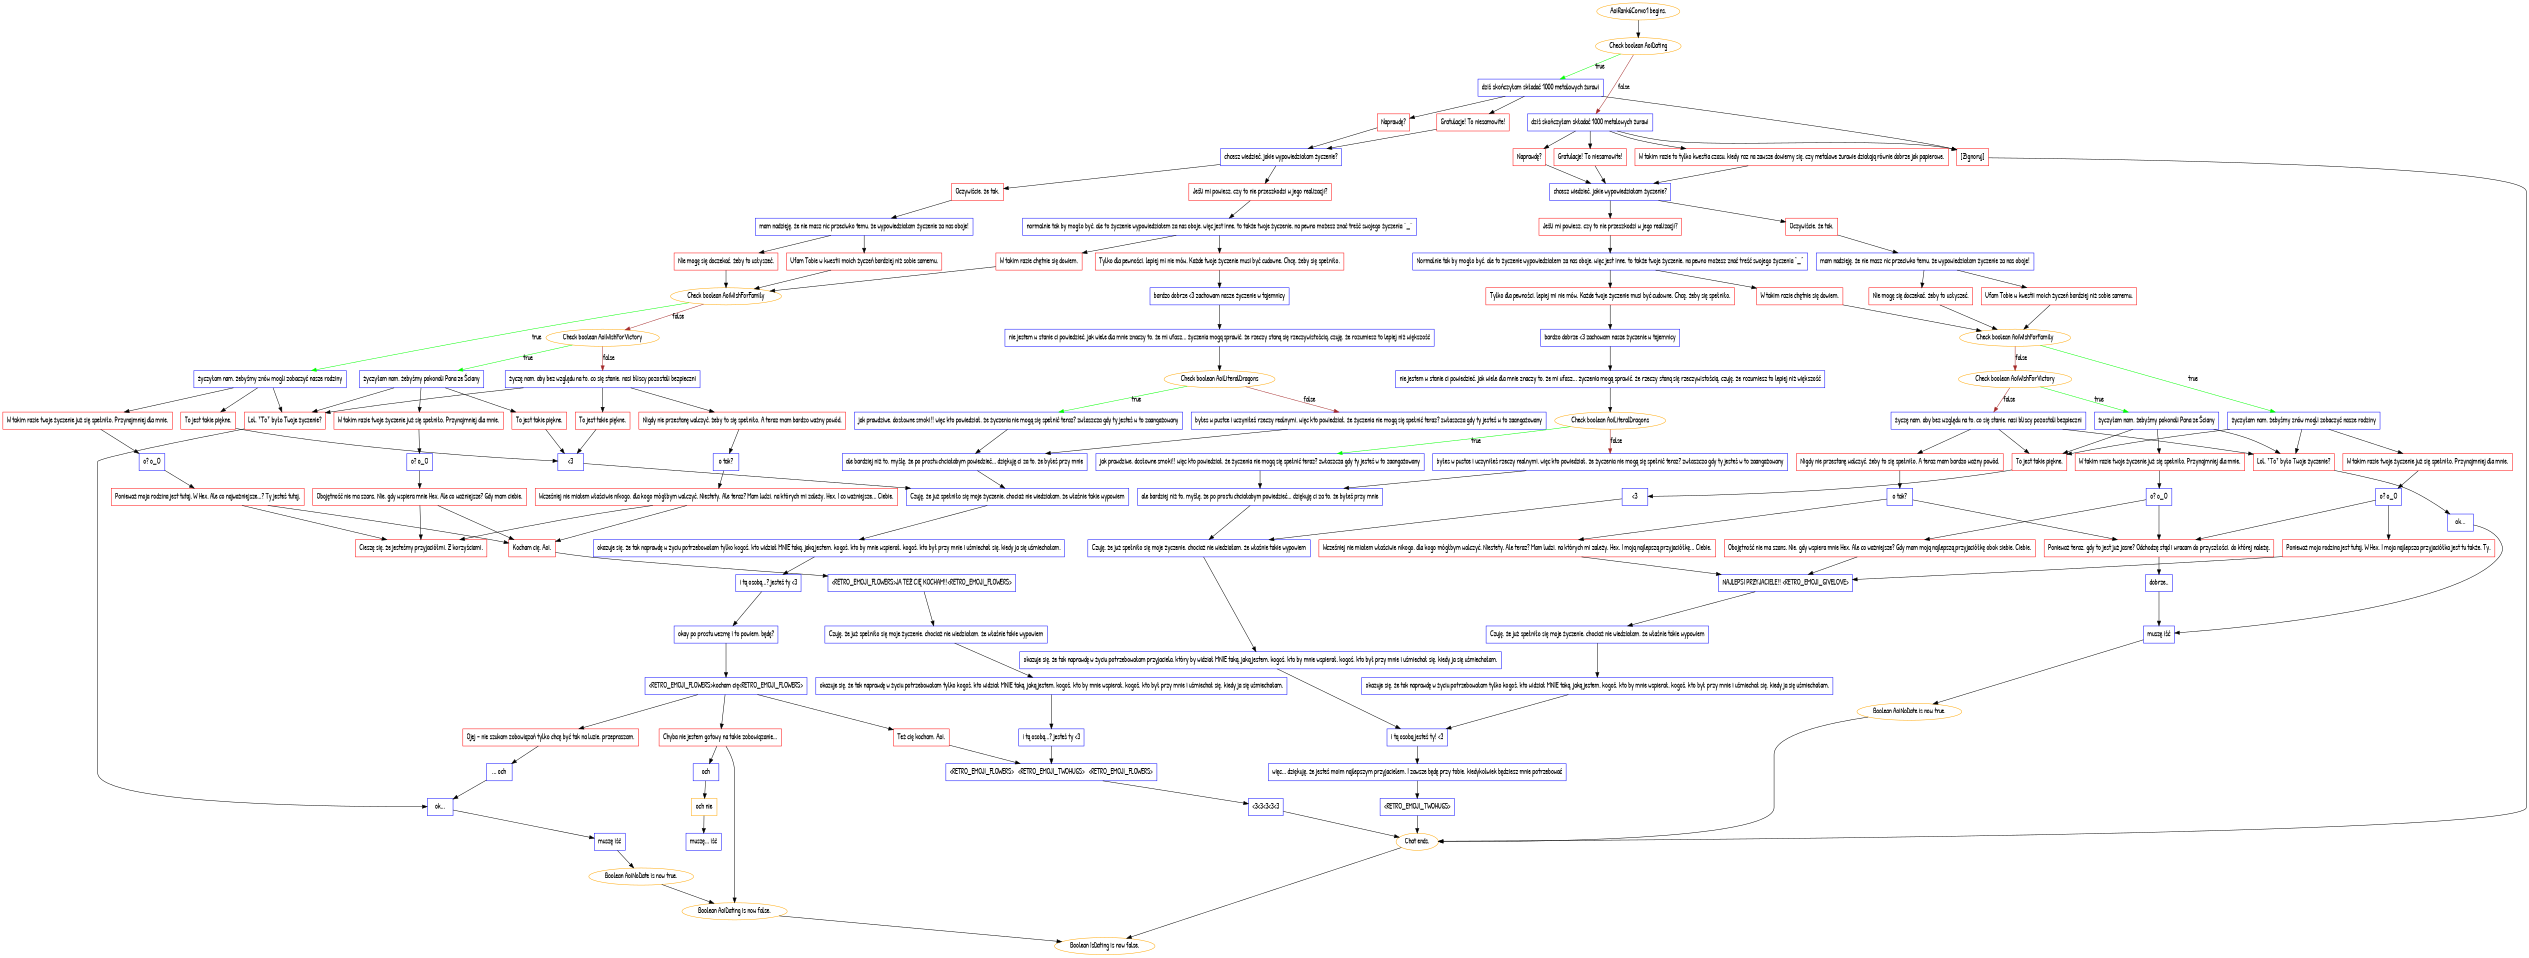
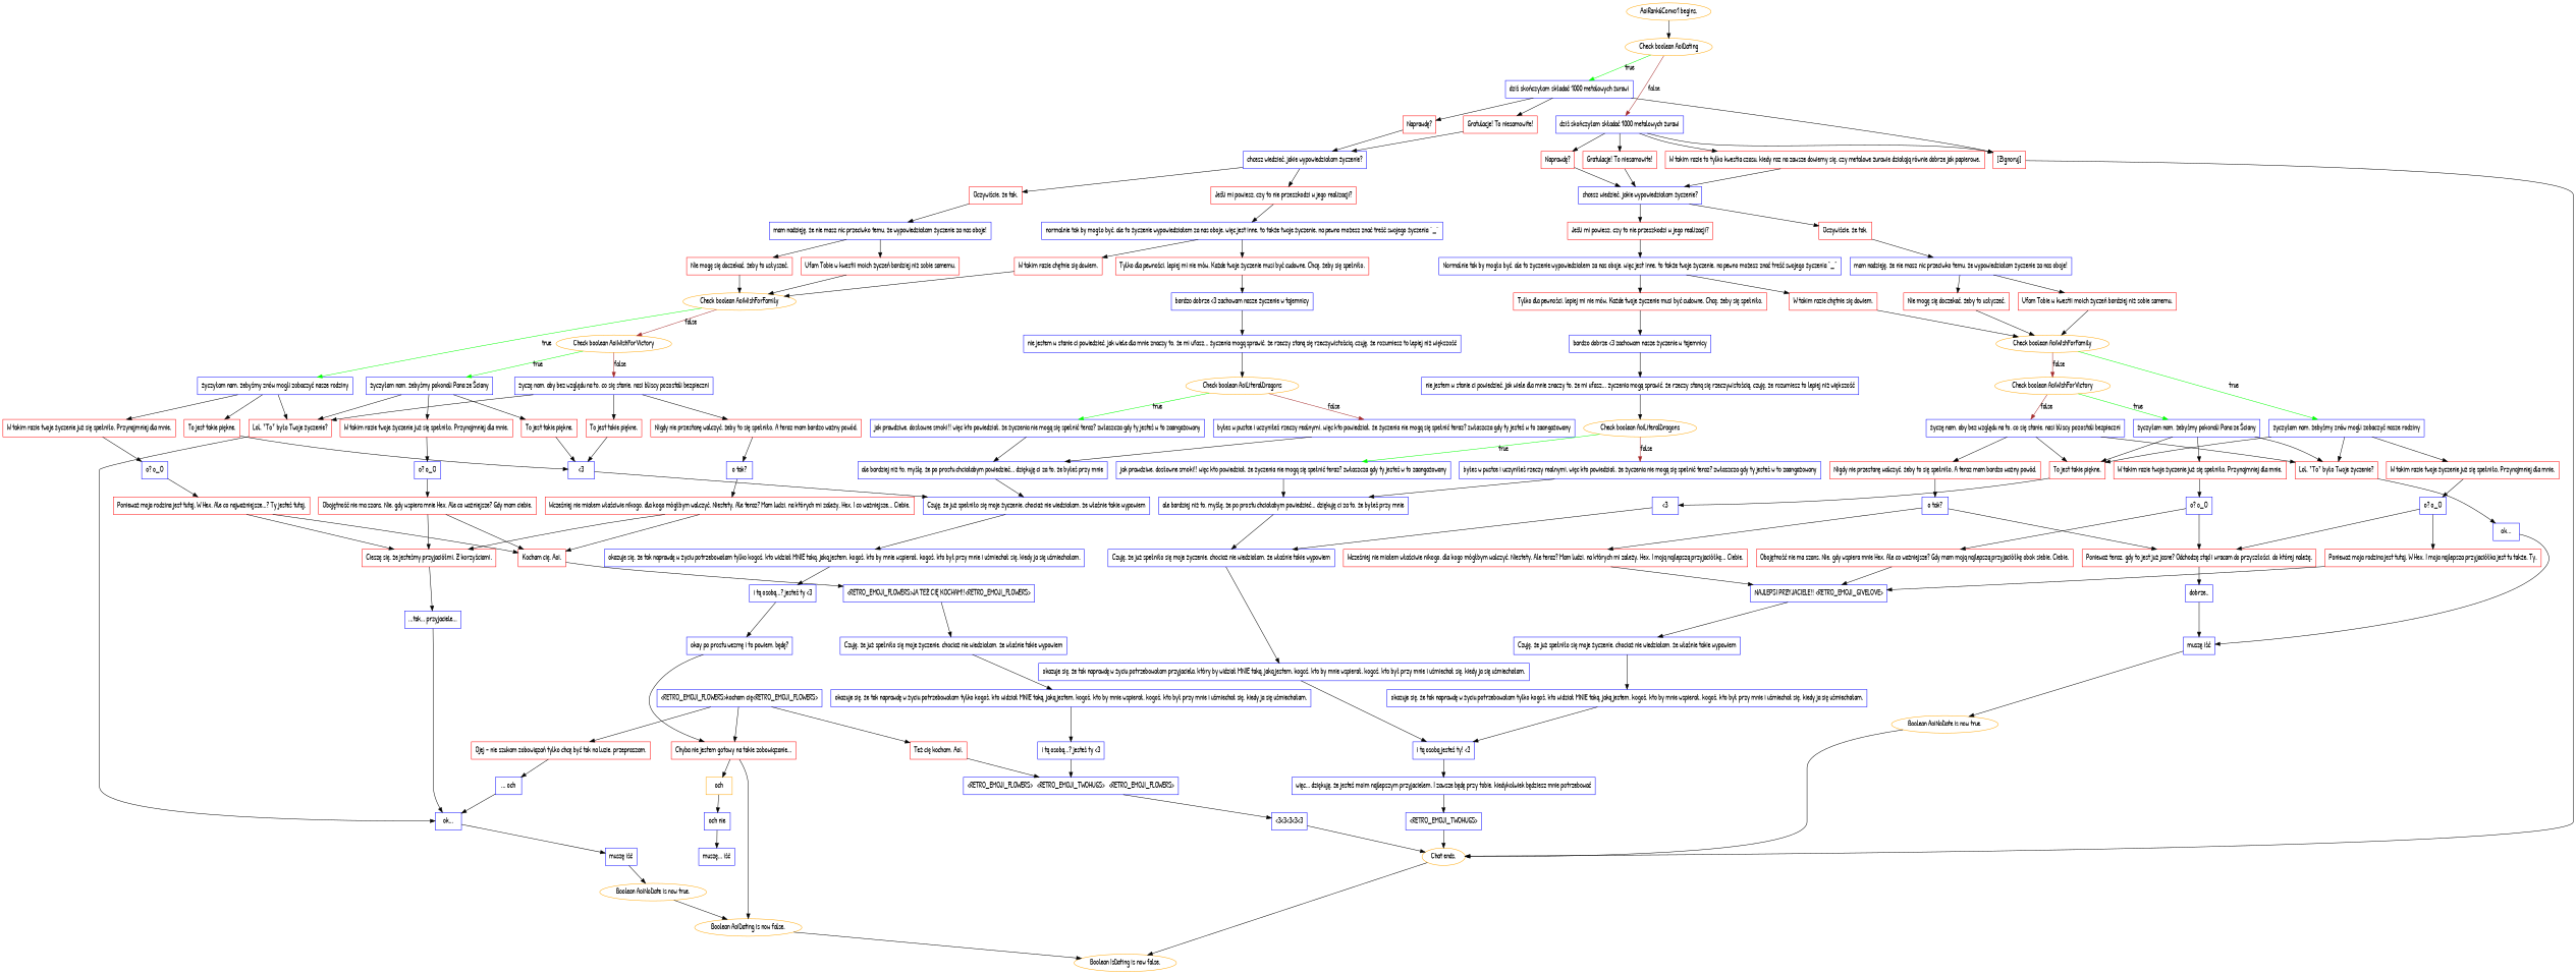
  digraph {
    fontname="Patrick Hand"
    node [color=blue fontname="Patrick Hand" shape=box]
    edge [fontname="Patrick Hand"]
    "AoiRank6Convo1 begins." [color=orange shape=""]
    n2 [color=orange label="Check boolean AoiDating" shape=""]
    n3 [label="dziś skończyłam składać 1000 metalowych żurawi"]
    n4 [label="dziś skończyłam składać 1000 metalowych żurawi"]
    n5 [color=red label="Naprawdę?"]
    n6 [color=red label="Gratulacje! To niesamowite!"]
    n7 [color=red label="[Zignoruj]"]
    n8 [color=red label="W takim razie to tylko kwestia czasu, kiedy raz na zawsze dowiemy się, czy metalowe żurawie działają równie dobrze jak papierowe."]
    n9 [color=red label="Naprawdę?"]
    n10 [color=red label="Gratulacje! To niesamowite!"]
    n11 [label="chcesz wiedzieć, jakie wypowiedziałam życzenie?"]
    "Chat ends." [color=orange shape=""]
    n13 [label="chcesz wiedzieć, jakie wypowiedziałam życzenie?"]
    n14 [color=red label="Jeśli mi powiesz, czy to nie przeszkodzi w jego realizacji?"]
    n15 [color=red label="Oczywiście, że tak."]
    n16 [color=orange label="Boolean IsDating is now false." shape=""]
    n17 [color=red label="Jeśli mi powiesz, czy to nie przeszkodzi w jego realizacji?"]
    n18 [color=red label="Oczywiście, że tak."]
    n19 [label="normalnie tak by mogło być, ale to życzenie wypowiedziałem za nas oboje, więc jest inne. to także twoje życzenie. na pewno możesz znać treść swojego życzenia ^_^"]
    n20 [label="mam nadzieję, że nie masz nic przeciwko temu, że wypowiedziałam życzenie za nas oboje!"]
    n21 [label="Normalnie tak by mogło być, ale to życzenie wypowiedziałem za nas oboje, więc jest inne. to także twoje życzenie. na pewno możesz znać treść swojego życzenia ^_^"]
    n22 [label="mam nadzieję, że nie masz nic przeciwko temu, że wypowiedziałam życzenie za nas oboje!"]
    n23 [color=red label="Tylko dla pewności, lepiej mi nie mów. Każde twoje życzenie musi być cudowne. Chcę, żeby się spełniło."]
    n24 [color=red label="W takim razie chętnie się dowiem."]
    n25 [color=red label="Ufam Tobie w kwestii moich życzeń bardziej niż sobie samemu."]
    n26 [color=red label="Nie mogę się doczekać, żeby to usłyszeć."]
    n27 [color=red label="Tylko dla pewności, lepiej mi nie mów. Każde twoje życzenie musi być cudowne. Chcę, żeby się spełniło."]
    n28 [color=red label="W takim razie chętnie się dowiem."]
    n29 [color=red label="Ufam Tobie w kwestii moich życzeń bardziej niż sobie samemu."]
    n30 [color=red label="Nie mogę się doczekać, żeby to usłyszeć."]
    n31 [label="bardzo dobrze <3 zachowam nasze życzenie w tajemnicy"]
    n32 [color=orange label="Check boolean AoiWishForFamily" shape=""]
    n33 [label="bardzo dobrze <3 zachowam nasze życzenie w tajemnicy"]
    n34 [color=orange label="Check boolean AoiWishForFamily" shape=""]
    n35 [label="nie jestem w stanie ci powiedzieć, jak wiele dla mnie znaczy to, że mi ufasz... życzenia mogą sprawić, że rzeczy staną się rzeczywistością. czuję, że rozumiesz to lepiej niż większość"]
    n36 [label="życzyłam nam, żebyśmy znów mogli zobaczyć nasze rodziny"]
    n37 [color=orange label="Check boolean AoiWishForVictory" shape=""]
    n38 [label="nie jestem w stanie ci powiedzieć, jak wiele dla mnie znaczy to, że mi ufasz... życzenia mogą sprawić, że rzeczy staną się rzeczywistością. czuję, że rozumiesz to lepiej niż większość"]
    n39 [label="życzyłam nam, żebyśmy znów mogli zobaczyć nasze rodziny"]
    n40 [color=orange label="Check boolean AoiWishForVictory" shape=""]
    n41 [color=orange label="Check boolean AoiLiteralDragons" shape=""]
    n42 [color=red label="W takim razie twoje życzenie już się spełniło. Przynajmniej dla mnie."]
    n43 [color=red label="To jest takie piękne."]
    n44 [color=red label="Lol. *To* było Twoje życzenie?"]
    n45 [label="życzyłam nam, żebyśmy pokonali Pana ze Ściany"]
    n46 [label="życzę nam, aby bez względu na to, co się stanie, nasi bliscy pozostali bezpieczni"]
    n47 [color=orange label="Check boolean AoiLiteralDragons" shape=""]
    n48 [color=red label="W takim razie twoje życzenie już się spełniło. Przynajmniej dla mnie."]
    n49 [color=red label="To jest takie piękne."]
    n50 [color=red label="Lol. *To* było Twoje życzenie?"]
    n51 [label="życzyłam nam, żebyśmy pokonali Pana ze Ściany"]
    n52 [label="życzę nam, aby bez względu na to, co się stanie, nasi bliscy pozostali bezpieczni"]
    n53 [label="jak prawdziwe, dosłowne smoki!! więc kto powiedział, że życzenia nie mogą się spełnić teraz? zwłaszcza gdy ty jesteś w to zaangażowany"]
    n54 [label="byłes w pustce i uczyniłeś rzeczy realnymi. więc kto powiedział, że życzenia nie mogą się spełnić teraz? zwłaszcza gdy ty jesteś w to zaangażowany"]
    n55 [label="o? o_O"]
    n56 [label="<3"]
    n57 [label="ok..."]
    n58 [color=red label="W takim razie twoje życzenie już się spełniło. Przynajmniej dla mnie."]
    n59 [color=red label="To jest takie piękne."]
    n60 [color=red label="Nigdy nie przestanę walczyć, żeby to się spełniło. A teraz mam bardzo ważny powód."]
    n61 [color=red label="To jest takie piękne."]
    n62 [label="jak prawdziwe, dosłowne smoki!! więc kto powiedział, że życzenia nie mogą się spełnić teraz? zwłaszcza gdy ty jesteś w to zaangażowany"]
    n63 [label="byłes w pustce i uczyniłeś rzeczy realnymi. więc kto powiedział, że życzenia nie mogą się spełnić teraz? zwłaszcza gdy ty jesteś w to zaangażowany"]
    n64 [label="o? o_O"]
    n65 [label="<3"]
    n66 [label="ok..."]
    n67 [color=red label="W takim razie twoje życzenie już się spełniło. Przynajmniej dla mnie."]
    n68 [color=red label="Nigdy nie przestanę walczyć, żeby to się spełniło. A teraz mam bardzo ważny powód."]
    n69 [label="ale bardziej niż to, myślę, że po prostu chciałabym powiedzieć... dziękuję ci za to, że byłeś przy mnie"]
    n70 [color=red label="Ponieważ moja rodzina jest tutaj. W Hex. Ale co najważniejsze...? Ty jesteś tutaj."]
    n71 [label="Czuję, że już spełniło się moje życzenie, chociaż nie wiedziałam, że właśnie takie wypowiem"]
    n72 [label="muszę iść"]
    n73 [label="o? o_O"]
    n74 [label="o tak?"]
    n75 [label="ale bardziej niż to, myślę, że po prostu chciałabym powiedzieć... dziękuję ci za to, że byłeś przy mnie"]
    n76 [color=red label="Ponieważ moja rodzina jest tutaj. W Hex. I moja najlepsza przyjaciółka jest tu także. Ty."]
    n77 [color=red label="Ponieważ teraz, gdy to jest już jasne? Odchodzę stąd i wracam do przyszłości, do której należę."]
    n78 [label="Czuję, że już spełniło się moje życzenie, chociaż nie wiedziałam, że właśnie takie wypowiem"]
    n79 [label="muszę iść"]
    n80 [label="o? o_O"]
    n81 [label="o tak?"]
    n82 [color=red label="Kocham cię, Aoi."]
    n83 [color=red label="Cieszę się, że jesteśmy przyjaciółmi. Z korzyściami."]
    n84 [label="okazuje się, że tak naprawdę w życiu potrzebowałam tylko kogoś, kto widział MNIE taką, jaką jestem. kogoś, kto by mnie wspierał. kogoś, kto był przy mnie i uśmiechał się, kiedy ja się uśmiechałam."]
    n85 [color=orange label="Boolean AoiNoDate is now true." shape=""]
    n86 [color=red label="Obojętność nie ma szans. Nie, gdy wspiera mnie Hex. Ale co ważniejsze? Gdy mam ciebie."]
    n87 [color=red label="Wcześniej nie miałem właściwie nikogo, dla kogo mógłbym walczyć. Niestety. Ale teraz? Mam ludzi, na których mi zależy. Hex. I co ważniejsze... Ciebie."]
    n88 [label="NAJLEPSI PRZYJACIELE!! <RETRO_EMOJI_GIVELOVE>"]
    n89 [label="dobrze.."]
    n90 [label="okazuje się, że tak naprawdę w życiu potrzebowałam przyjaciela, który by widział MNIE taką, jaką jestem. kogoś, kto by mnie wspierał. kogoś, kto był przy mnie i uśmiechał się, kiedy ja się uśmiechałam."]
    n91 [color=orange label="Boolean AoiNoDate is now true." shape=""]
    n92 [color=red label="Obojętność nie ma szans. Nie, gdy wspiera mnie Hex. Ale co ważniejsze? Gdy mam moją najlepszą przyjaciółkę obok siebie. Ciebie."]
    n93 [color=red label="Wcześniej nie miałem właściwie nikogo, dla kogo mógłbym walczyć. Niestety. Ale teraz? Mam ludzi, na których mi zależy. Hex. I moją najlepszą przyjaciółkę... Ciebie."]
    n94 [label="<RETRO_EMOJI_FLOWERS>JA TEŻ CIĘ KOCHAM!!<RETRO_EMOJI_FLOWERS>"]
+   n95 [label="...tak... przyjaciele..."]
    n96 [label="i tą osobą...? jesteś ty <3"]
    n97 [color=orange label="Boolean AoiDating is now false." shape=""]
    n98 [label="Czuję, że już spełniło się moje życzenie, chociaż nie wiedziałam, że właśnie takie wypowiem"]
    n99 [label="i tą osobą jesteś ty! <3"]
    n100 [label="Czuję, że już spełniło się moje życzenie, chociaż nie wiedziałam, że właśnie takie wypowiem"]
    n101 [label="okay po prostu wezmę i to powiem, będę?"]
    n102 [label="okazuje się, że tak naprawdę w życiu potrzebowałam tylko kogoś, kto widział MNIE taką, jaką jestem. kogoś, kto by mnie wspierał. kogoś, kto był przy mnie i uśmiechał się, kiedy ja się uśmiechałam."]
    n103 [label="więc... dziękuję, że jesteś moim najlepszym przyjacielem. I zawsze będę przy tobie, kiedykolwiek będziesz mnie potrzebować"]
    n104 [label="okazuje się, że tak naprawdę w życiu potrzebowałam tylko kogoś, kto widział MNIE taką, jaką jestem. kogoś, kto by mnie wspierał. kogoś, kto był przy mnie i uśmiechał się, kiedy ja się uśmiechałam."]
    n105 [label="<RETRO_EMOJI_FLOWERS>kocham cię<RETRO_EMOJI_FLOWERS>"]
    n106 [label="<RETRO_EMOJI_TWOHUGS>"]
    n107 [label="i tą osobą...? jesteś ty <3"]
    n108 [color=red label="Też cię kocham, Aoi."]
    n109 [color=red label="Chyba nie jestem gotowy na takie zobowiązanie..."]
    n110 [color=red label="Ojej - nie szukam zobowiązań tylko chcę być tak na luzie, przepraszam."]
    n111 [label="<RETRO_EMOJI_FLOWERS>   <RETRO_EMOJI_TWOHUGS>   <RETRO_EMOJI_FLOWERS>"]
-   n112 [label=och]
+   n112 [color=orange label=och]
    n113 [label="... och"]
    n114 [label="<3<3<3<3<3"]
-   n115 [color=orange label="och nie"]
+   n115 [label="och nie"]
    n116 [label="muszę... iść"]
    "AoiRank6Convo1 begins." -> n2
    n2 -> n3 [color=green label=true]
    n2 -> n4 [color=brown label=false]
    n3 -> n5
    n3 -> n6
    n3 -> n7
    n4 -> n7
    n4 -> n8
    n4 -> n9
    n4 -> n10
    n5 -> n11
    n6 -> n11
    n7 -> "Chat ends."
    n8 -> n13
    n9 -> n13
    n10 -> n13
    n11 -> n14
    n11 -> n15
    "Chat ends." -> n16
    n13 -> n17
    n13 -> n18
    n14 -> n19
    n15 -> n20
    n17 -> n21
    n18 -> n22
    n19 -> n23
    n19 -> n24
    n20 -> n25
    n20 -> n26
    n21 -> n27
    n21 -> n28
    n22 -> n29
    n22 -> n30
    n23 -> n31
    n24 -> n32
    n25 -> n32
    n26 -> n32
    n27 -> n33
    n28 -> n34
    n29 -> n34
    n30 -> n34
    n31 -> n35
    n32 -> n36 [color=green label=true]
    n32 -> n37 [color=brown label=false]
    n33 -> n38
    n34 -> n39 [color=green label=true]
    n34 -> n40 [color=brown label=false]
    n35 -> n41
    n36 -> n42
    n36 -> n43
    n36 -> n44
    n37 -> n45 [color=green label=true]
    n37 -> n46 [color=brown label=false]
    n38 -> n47
    n39 -> n48
    n39 -> n49
    n39 -> n50
    n40 -> n51 [color=green label=true]
    n40 -> n52 [color=brown label=false]
    n41 -> n53 [color=green label=true]
    n41 -> n54 [color=brown label=false]
    n42 -> n55
    n43 -> n56
    n44 -> n57
    n45 -> n44
    n45 -> n58
    n45 -> n59
    n46 -> n44
    n46 -> n60
    n46 -> n61
    n47 -> n62 [color=green label=true]
    n47 -> n63 [color=brown label=false]
    n48 -> n64
    n49 -> n65
    n50 -> n66
    n51 -> n49
    n51 -> n50
    n51 -> n67
    n52 -> n49
    n52 -> n50
    n52 -> n68
    n53 -> n69
    n54 -> n69
    n55 -> n70
    n56 -> n71
    n57 -> n72
    n58 -> n73
    n59 -> n56
    n60 -> n74
    n61 -> n56
    n62 -> n75
    n63 -> n75
    n64 -> n76
    n64 -> n77
    n65 -> n78
    n66 -> n79
    n67 -> n80
    n68 -> n81
    n69 -> n71
    n70 -> n82
    n70 -> n83
    n71 -> n84
    n72 -> n85
    n73 -> n86
    n74 -> n87
    n75 -> n78
    n76 -> n88
    n77 -> n89
    n78 -> n90
    n79 -> n91
    n80 -> n77
    n80 -> n92
    n81 -> n77
    n81 -> n93
    n82 -> n94
+   n83 -> n95
    n84 -> n96
    n85 -> n97
    n86 -> n82
    n86 -> n83
    n87 -> n82
    n87 -> n83
    n88 -> n98
    n89 -> n79
    n90 -> n99
    n91 -> "Chat ends."
    n92 -> n88
    n93 -> n88
    n94 -> n100
+   n95 -> n57
    n96 -> n101
    n97 -> n16
    n98 -> n102
    n99 -> n103
    n100 -> n104
-   n101 -> n105
+   n101 -> n109
    n102 -> n99
    n103 -> n106
    n104 -> n107
    n105 -> n108
    n105 -> n109
    n105 -> n110
    n106 -> "Chat ends."
    n107 -> n111
    n108 -> n111
    n109 -> n97
    n109 -> n112
    n110 -> n113
    n111 -> n114
    n112 -> n115
    n113 -> n57
    n114 -> "Chat ends."
    n115 -> n116
  }
